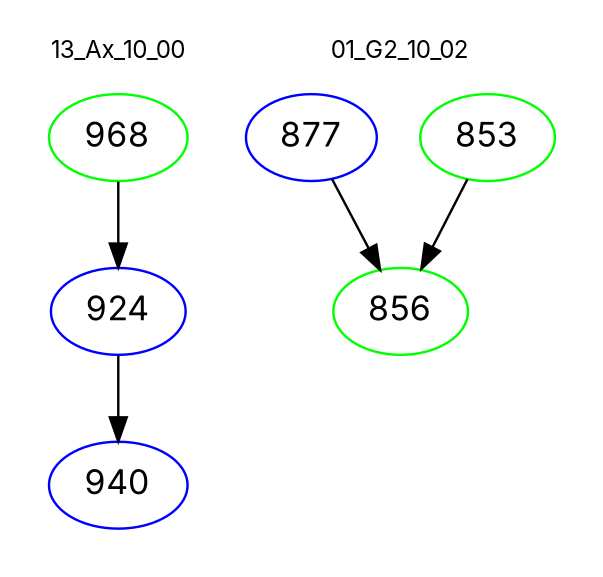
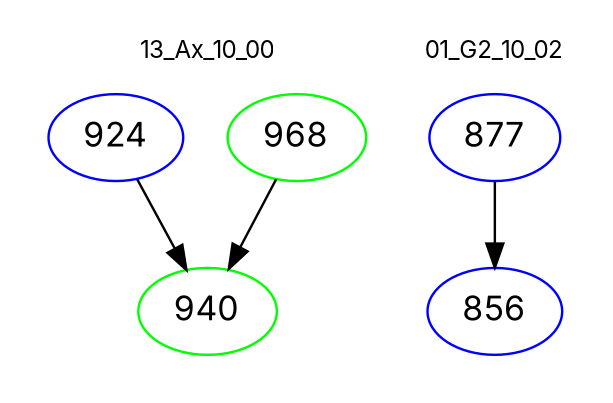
  digraph {
    fontname=Inter
    node [color=blue fontname=Inter]
    edge [color=black fontname=Inter]
    n1 [color=green label=968]
    n2 [label=924]
-   n3 [label=940]
-   n4 [color=green label=853]
-   n5 [color=green label=856]
+   n3 [color=green label=940]
+   n5 [label=856]
    n6 [label=877]
    subgraph cluster_1 {
      color=white
      fontsize=10
      label="13_Ax_10_00"
      n1
      n2
      n3
    }
    subgraph cluster_2 {
      color=white
      fontsize=10
      label="01_G2_10_02"
-     n4
      n5
      n6
    }
-   n1 -> n2
+   n1 -> n3
    n2 -> n3
-   n4 -> n5
    n6 -> n5
  }
